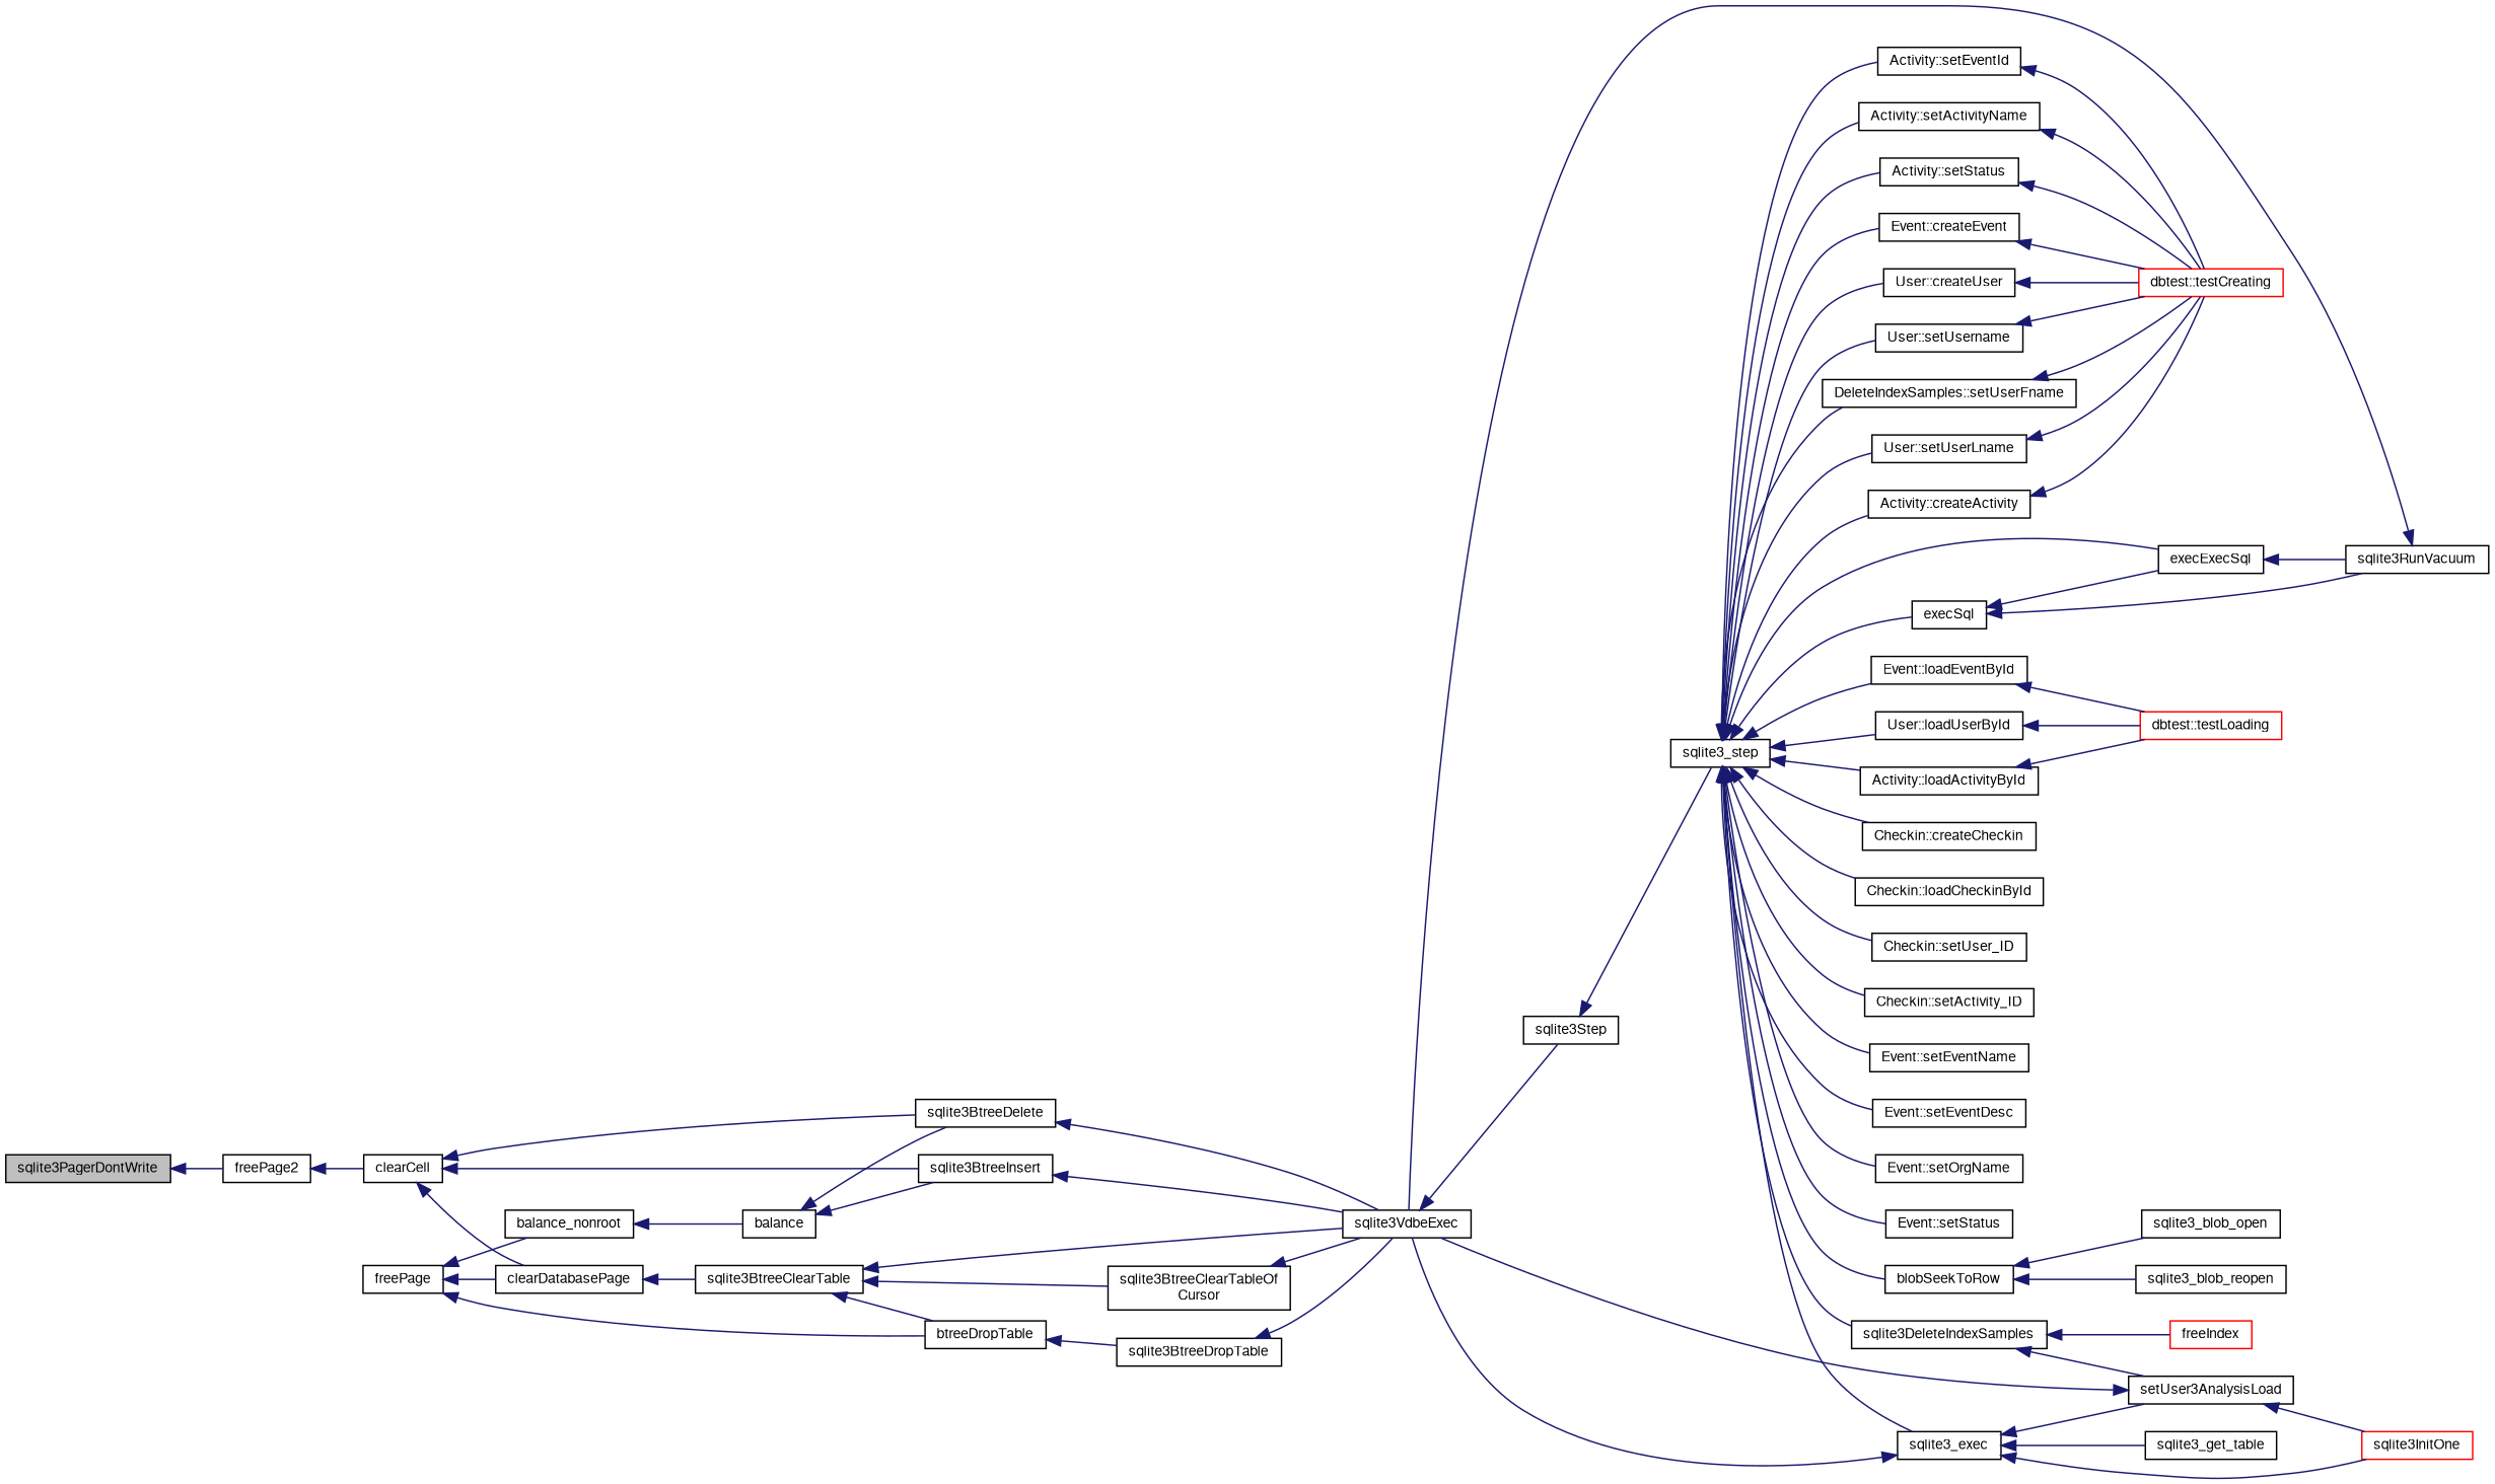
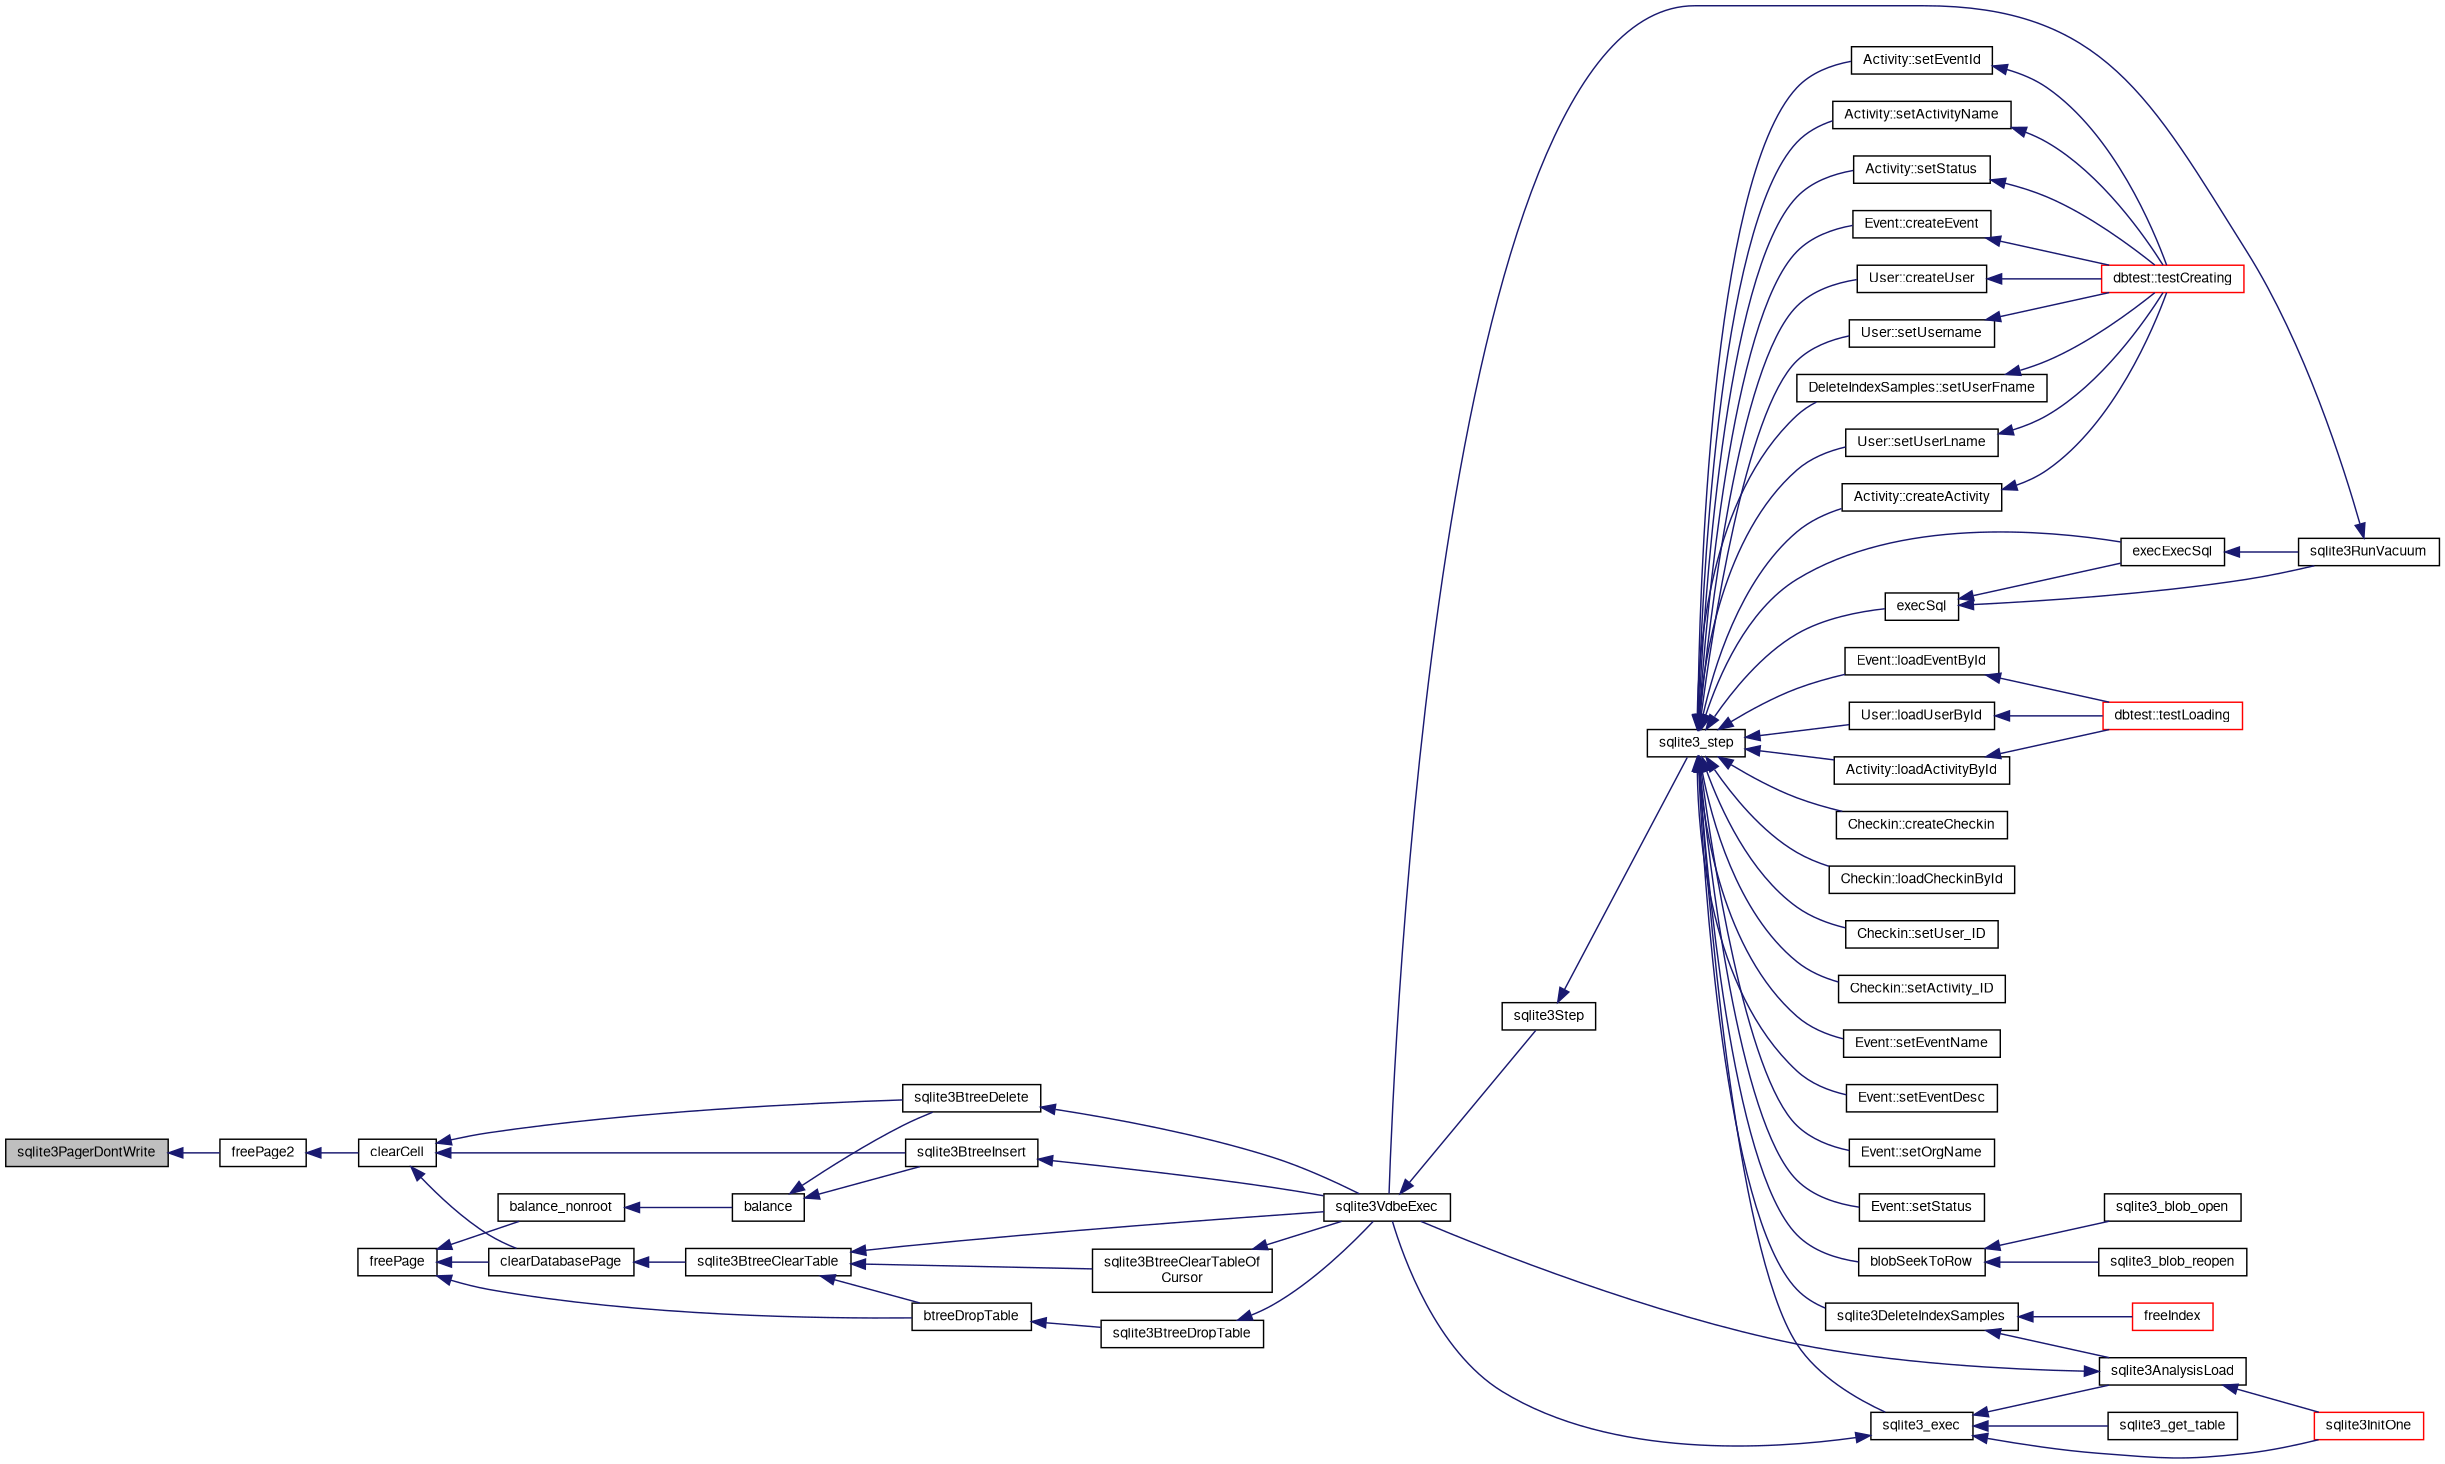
  digraph {
    rankdir=LR
    node [color=black fillcolor=white fontname=FreeSans fontsize=10 shape=record style=filled]
    edge [color=midnightblue dir=back fontname=FreeSans fontsize=10 labelfontname=FreeSans labelfontsize=10 style=solid]
    n1 [fillcolor=grey75 fontcolor=black height=0.2 label=sqlite3PagerDontWrite width=0.4]
    n2 [height=0.2 label=freePage2 width=0.4]
    n3 [height=0.2 label=clearCell width=0.4]
    n4 [height=0.2 label=freePage width=0.4]
    n5 [height=0.2 label=balance_nonroot width=0.4]
    n6 [height=0.2 label=clearDatabasePage width=0.4]
    n7 [height=0.2 label=btreeDropTable width=0.4]
    n8 [height=0.2 label=sqlite3BtreeInsert width=0.4]
    n9 [height=0.2 label=sqlite3BtreeDelete width=0.4]
    n10 [height=0.2 label=balance width=0.4]
    n11 [height=0.2 label=sqlite3BtreeClearTable width=0.4]
    n12 [height=0.2 label=sqlite3BtreeDropTable width=0.4]
    n13 [height=0.2 label=sqlite3VdbeExec width=0.4]
    n14 [height=0.2 label=sqlite3Step width=0.4]
    n15 [height=0.2 label=sqlite3_step width=0.4]
    n16 [height=0.2 label="Activity::createActivity" width=0.4]
    n17 [height=0.2 label="Activity::loadActivityById" width=0.4]
    n18 [height=0.2 label="Activity::setEventId" width=0.4]
    n19 [height=0.2 label="Activity::setActivityName" width=0.4]
    n20 [height=0.2 label="Activity::setStatus" width=0.4]
    n21 [height=0.2 label="Checkin::createCheckin" width=0.4]
    n22 [height=0.2 label="Checkin::loadCheckinById" width=0.4]
    n23 [height=0.2 label="Checkin::setUser_ID" width=0.4]
    n24 [height=0.2 label="Checkin::setActivity_ID" width=0.4]
    n25 [height=0.2 label="Event::createEvent" width=0.4]
    n26 [height=0.2 label="Event::loadEventById" width=0.4]
    n27 [height=0.2 label="Event::setEventName" width=0.4]
    n28 [height=0.2 label="Event::setEventDesc" width=0.4]
    n29 [height=0.2 label="Event::setOrgName" width=0.4]
    n30 [height=0.2 label="Event::setStatus" width=0.4]
    n31 [height=0.2 label=blobSeekToRow width=0.4]
    n32 [height=0.2 label=sqlite3DeleteIndexSamples width=0.4]
    n33 [height=0.2 label=sqlite3_exec width=0.4]
    n34 [height=0.2 label=execSql width=0.4]
    n35 [height=0.2 label=execExecSql width=0.4]
    n36 [height=0.2 label="User::createUser" width=0.4]
    n37 [height=0.2 label="User::loadUserById" width=0.4]
    n38 [height=0.2 label="User::setUsername" width=0.4]
    n39 [height=0.2 label="DeleteIndexSamples::setUserFname" width=0.4]
    n40 [height=0.2 label="User::setUserLname" width=0.4]
    n41 [color=red height=0.2 label="dbtest::testCreating" width=0.4]
    n42 [color=red height=0.2 label="dbtest::testLoading" width=0.4]
    n43 [height=0.2 label=sqlite3_blob_open width=0.4]
    n44 [height=0.2 label=sqlite3_blob_reopen width=0.4]
-   n45 [height=0.2 label=setUser3AnalysisLoad width=0.4]
+   n45 [height=0.2 label=sqlite3AnalysisLoad width=0.4]
    n46 [color=red height=0.2 label=freeIndex width=0.4]
    n47 [color=red height=0.2 label=sqlite3InitOne width=0.4]
    n48 [height=0.2 label=sqlite3_get_table width=0.4]
    n49 [height=0.2 label=sqlite3RunVacuum width=0.4]
    n50 [height=0.2 label="sqlite3BtreeClearTableOf\lCursor" width=0.4]
    n1 -> n2
    n2 -> n3
    n3 -> n6
    n3 -> n8
    n3 -> n9
    n4 -> n5
    n4 -> n6
    n4 -> n7
    n5 -> n10
    n6 -> n11
    n7 -> n12
    n8 -> n13
    n9 -> n13
    n10 -> n8
    n10 -> n9
    n11 -> n7
    n11 -> n13
    n11 -> n50
    n12 -> n13
    n13 -> n14
    n14 -> n15
    n15 -> n16
    n15 -> n17
    n15 -> n18
    n15 -> n19
    n15 -> n20
    n15 -> n21
    n15 -> n22
    n15 -> n23
    n15 -> n24
    n15 -> n25
    n15 -> n26
    n15 -> n27
    n15 -> n28
    n15 -> n29
    n15 -> n30
    n15 -> n31
    n15 -> n32
    n15 -> n33
    n15 -> n34
    n15 -> n35
    n15 -> n36
    n15 -> n37
    n15 -> n38
    n15 -> n39
    n15 -> n40
    n16 -> n41
    n17 -> n42
    n18 -> n41
    n19 -> n41
    n20 -> n41
    n25 -> n41
    n26 -> n42
    n31 -> n43
    n31 -> n44
    n32 -> n45
    n32 -> n46
    n33 -> n13
    n33 -> n45
    n33 -> n47
    n33 -> n48
    n34 -> n35
    n34 -> n49
    n35 -> n49
    n36 -> n41
    n37 -> n42
    n38 -> n41
    n39 -> n41
    n40 -> n41
    n45 -> n13
    n45 -> n47
    n49 -> n13
    n50 -> n13
  }
